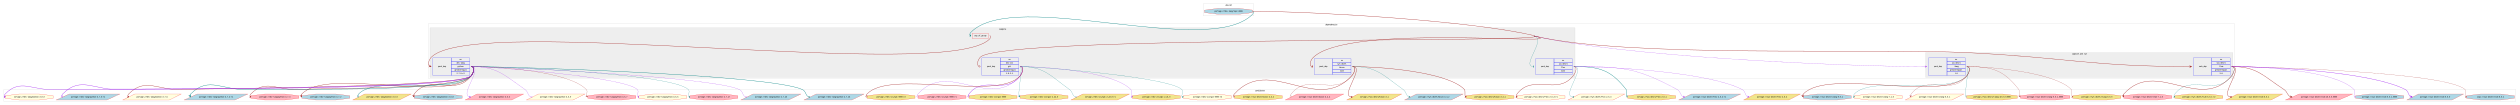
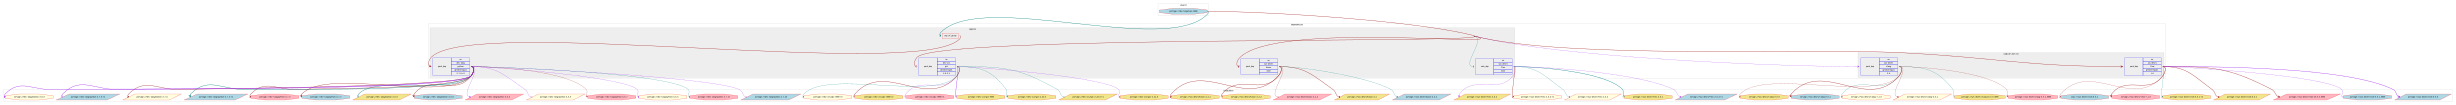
  digraph {
    compound=true
    concentrate=true
    fontname="Liberation Mono"
    fontsize=10
    newrank=true
    rankdir=TB
    ranksep=1.5
    node [color=red fillcolor=khaki fontname="Liberation Mono" fontsize=10 shape=octagon style=filled]
    edge [arrowhead=tee color=brown fontname="Liberation Mono" headport=w style=bold tailport=e weight=100]
    n1 [fillcolor=lightblue label="portage://dev-lang/ispc-9999" width=4]
    n2 [color=blue label=<<TABLE BORDER="0" CELLBORDER="1" CELLSPACING="0" CELLPADDING="4" WIDTH="220"><TR><TD ROWSPAN="6" CELLPADDING="30">pack_dep</TD></TR><TR><TD WIDTH="110">no</TD></TR><TR><TD>dev-lang</TD></TR><TR><TD>python</TD></TR><TR><TD>greaterequal</TD></TR><TR><TD>2.7.5-r2</TD></TR></TABLE>> shape=none fillcolor="" style=""]
    n3 [label=<<TABLE BORDER="0" CELLBORDER="1" CELLSPACING="0" CELLPADDING="4"><TR><TD CELLPADDING="10">any_of_group</TD></TR></TABLE>> shape=none fillcolor="" style=""]
    n4 [color=blue label=<<TABLE BORDER="0" CELLBORDER="1" CELLSPACING="0" CELLPADDING="4" WIDTH="220"><TR><TD ROWSPAN="6" CELLPADDING="30">pack_dep</TD></TR><TR><TD WIDTH="110">no</TD></TR><TR><TD>dev-vcs</TD></TR><TR><TD>git</TD></TR><TR><TD>greaterequal</TD></TR><TR><TD>1.8.2.1</TD></TR></TABLE>> shape=none fillcolor="" style=""]
    n5 [color=blue label=<<TABLE BORDER="0" CELLBORDER="1" CELLSPACING="0" CELLPADDING="4" WIDTH="220"><TR><TD ROWSPAN="6" CELLPADDING="30">pack_dep</TD></TR><TR><TD WIDTH="110">no</TD></TR><TR><TD>sys-devel</TD></TR><TR><TD>bison</TD></TR><TR><TD>none</TD></TR><TR><TD></TD></TR></TABLE>> shape=none fillcolor="" style=""]
    n6 [color=blue label=<<TABLE BORDER="0" CELLBORDER="1" CELLSPACING="0" CELLPADDING="4" WIDTH="220"><TR><TD ROWSPAN="6" CELLPADDING="30">pack_dep</TD></TR><TR><TD WIDTH="110">no</TD></TR><TR><TD>sys-devel</TD></TR><TR><TD>flex</TD></TR><TR><TD>none</TD></TR><TR><TD></TD></TR></TABLE>> shape=none fillcolor="" style=""]
    n7 [color=blue label=<<TABLE BORDER="0" CELLBORDER="1" CELLSPACING="0" CELLPADDING="4" WIDTH="220"><TR><TD ROWSPAN="6" CELLPADDING="30">pack_dep</TD></TR><TR><TD WIDTH="110">no</TD></TR><TR><TD>sys-devel</TD></TR><TR><TD>clang</TD></TR><TR><TD>greaterequal</TD></TR><TR><TD>3.0</TD></TR></TABLE>> shape=none fillcolor="" style=""]
    n8 [color=blue label=<<TABLE BORDER="0" CELLBORDER="1" CELLSPACING="0" CELLPADDING="4" WIDTH="220"><TR><TD ROWSPAN="6" CELLPADDING="30">pack_dep</TD></TR><TR><TD WIDTH="110">no</TD></TR><TR><TD>sys-devel</TD></TR><TR><TD>llvm</TD></TR><TR><TD>greaterequal</TD></TR><TR><TD>3.0</TD></TR></TABLE>> shape=none fillcolor="" style=""]
-   n9 [fillcolor=lightblue label="portage://dev-lang/python-2.7.15" shape=parallelogram width=4]
    n10 [fillcolor=lightblue label="portage://dev-lang/python-2.7.16" shape=parallelogram width=4]
    n11 [fillcolor=lightpink label="portage://dev-lang/python-2.7.17" width=4]
    n12 [fillcolor=lightyellow label="portage://dev-lang/python-3.5.5" width=4]
    n13 [fillcolor=lightpink label="portage://dev-lang/python-3.5.7" width=4]
    n14 [fillcolor=lightyellow label="portage://dev-lang/python-3.5.9" shape=parallelogram width=4]
    n15 [fillcolor=lightpink label="portage://dev-lang/python-3.6.5" shape=parallelogram width=4]
    n16 [fillcolor=lightblue label="portage://dev-lang/python-3.6.8" width=4]
    n17 [label="portage://dev-lang/python-3.6.9" shape=parallelogram width=4]
    n18 [fillcolor=lightblue label="portage://dev-lang/python-3.7.2" width=4]
    n19 [fillcolor=lightpink label="portage://dev-lang/python-3.7.3" width=4]
    n20 [fillcolor=lightblue label="portage://dev-lang/python-3.7.4-r1" shape=parallelogram width=4]
    n21 [fillcolor=lightyellow label="portage://dev-lang/python-3.7.5" shape=parallelogram width=4]
    n22 [fillcolor=lightblue label="portage://dev-lang/python-3.7.5-r1" shape=parallelogram width=4]
    n23 [fillcolor=lightyellow label="portage://dev-lang/python-3.8.0" width=4]
    n24 [label="portage://dev-vcs/git-2.21.0" width=4]
    n25 [label="portage://dev-vcs/git-2.23.0-r1" shape=parallelogram width=4]
    n26 [label="portage://dev-vcs/git-2.24.0" width=4]
    n27 [label="portage://dev-vcs/git-9999" width=4]
    n28 [fillcolor=lightpink label="portage://dev-vcs/git-9999-r1" width=4]
    n29 [label="portage://dev-vcs/git-9999-r2" width=4]
    n30 [fillcolor=lightyellow label="portage://dev-vcs/git-9999-r3" width=4]
    n31 [label="portage://sys-devel/flex-2.6.1" width=4]
    n32 [fillcolor=lightyellow label="portage://sys-devel/flex-2.6.3" shape=parallelogram width=4]
    n33 [fillcolor=lightyellow label="portage://sys-devel/flex-2.6.3-r1" width=4]
    n34 [label="portage://sys-devel/flex-2.6.4" shape=parallelogram width=4]
    n35 [fillcolor=lightblue label="portage://sys-devel/flex-2.6.4-r1" shape=parallelogram width=4]
    n36 [label="portage://sys-devel/bison-3.1" shape=parallelogram width=4]
    n37 [fillcolor=lightpink label="portage://sys-devel/bison-3.2.4" shape=parallelogram width=4]
    n38 [label="portage://sys-devel/bison-3.3.2" width=4]
    n39 [label="portage://sys-devel/bison-3.4.1" width=4]
    n40 [fillcolor=lightblue label="portage://sys-devel/bison-3.4.2" shape=parallelogram width=4]
    n41 [label="portage://sys-devel/clang-10.0.0.9999" width=4]
    n42 [fillcolor=lightyellow label="portage://sys-devel/clang-6.0.1" shape=parallelogram width=4]
    n43 [fillcolor=lightyellow label="portage://sys-devel/clang-7.1.0" width=4]
    n44 [fillcolor=lightblue label="portage://sys-devel/clang-8.0.1" width=4]
    n45 [label="portage://sys-devel/clang-9.0.0" width=4]
    n46 [fillcolor=lightpink label="portage://sys-devel/clang-9.0.1.9999" width=4]
    n47 [fillcolor=lightpink label="portage://sys-devel/llvm-10.0.0.9999" shape=parallelogram width=4]
    n48 [label="portage://sys-devel/llvm-6.0.1" shape=parallelogram width=4]
    n49 [label="portage://sys-devel/llvm-6.0.1-r2" width=4]
    n50 [fillcolor=lightpink label="portage://sys-devel/llvm-7.1.0" width=4]
    n51 [fillcolor=lightblue label="ispc://sys-devel/llvm-8.0.1" width=4]
    n52 [fillcolor=lightblue label="portage://sys-devel/llvm-9.0.0" shape=parallelogram width=4]
    n53 [fillcolor=lightblue label="portage://sys-devel/llvm-9.0.1.9999" width=4]
    subgraph cluster_1 {
      color=gray
      label=<<i>dependencies</i>>
      subgraph cluster_2 {
        color=gray
        fillcolor="#eeeeee"
        label=<<i>compile</i>>
        style=filled
        subgraph sub_3 {
          color=gray
          fillcolor="#eeeeee"
          label=<<i>compile</i>>
          style=filled
          n3
          subgraph sub_4 {
            color=gray
            fillcolor="#eeeeee"
            label=<<i>compile</i>>
            style=filled
            n2
          }
        }
        subgraph sub_5 {
          color=gray
          fillcolor="#eeeeee"
          label=<<i>compile</i>>
          style=filled
          n4
        }
        subgraph sub_6 {
          color=gray
          fillcolor="#eeeeee"
          label=<<i>compile</i>>
          style=filled
          n5
        }
        subgraph sub_7 {
          color=gray
          fillcolor="#eeeeee"
          label=<<i>compile</i>>
          style=filled
          n6
        }
      }
      subgraph cluster_8 {
        color=gray
        fillcolor="#eeeeee"
        label=<<i>compile and run</i>>
        style=filled
        subgraph sub_9 {
          color=gray
          fillcolor="#eeeeee"
          label=<<i>compile and run</i>>
          style=filled
          n7
        }
        subgraph sub_10 {
          color=gray
          fillcolor="#eeeeee"
          label=<<i>compile and run</i>>
          style=filled
          n8
        }
      }
      subgraph cluster_11 {
        color=gray
        fillcolor="#eeeeee"
        label=<<i>run</i>>
        style=filled
      }
    }
    subgraph cluster_12 {
      color=gray
      label=<<i>ebuild</i>>
      rank=same
      n1
    }
    subgraph cluster_13 {
      color=gray
      label=<<i>candidates</i>>
      rank=same
      subgraph sub_14 {
        color=black
        label=<<i>candidates</i>>
        nodesep=1
        rank=same
-       n9
        n10
        n11
        n12
        n13
        n14
        n15
        n16
        n17
        n18
        n19
        n20
        n21
        n22
        n23
      }
      subgraph sub_15 {
        color=black
        label=<<i>candidates</i>>
        nodesep=1
        rank=same
        n24
        n25
        n26
        n27
        n28
        n29
        n30
      }
      subgraph sub_16 {
        color=black
        label=<<i>candidates</i>>
        nodesep=1
        rank=same
        n31
        n32
        n33
        n34
        n35
      }
      subgraph sub_17 {
        color=black
        label=<<i>candidates</i>>
        nodesep=1
        rank=same
        n36
        n37
        n38
        n39
        n40
      }
      subgraph sub_18 {
        color=black
        label=<<i>candidates</i>>
        nodesep=1
        rank=same
        n41
        n42
        n43
        n44
        n45
        n46
      }
      subgraph sub_19 {
        color=black
        label=<<i>candidates</i>>
        nodesep=1
        rank=same
        n47
        n48
        n49
        n50
        n51
        n52
        n53
      }
    }
    n1 -> n3 [color=teal weight=20]
    n1 -> n4 [arrowhead=odot weight=20]
    n1 -> n5 [weight=20]
    n1 -> n6 [color=teal style=solid weight=20]
    n1 -> n7 [arrowhead=vee color=purple style=solid weight=20]
    n1 -> n8 [arrowhead=vee weight=20]
-   n2 -> n9 [arrowhead=odot color=teal]
    n2 -> n10 [arrowhead=odot color=purple style=solid]
    n2 -> n11 [color=teal style=solid]
    n2 -> n12 [color=purple style=solid]
    n2 -> n13 [arrowhead=vee style=solid]
    n2 -> n14 [arrowhead=odot color=purple style=solid]
    n2 -> n15 [arrowhead=vee color=purple style=solid]
    n2 -> n16 [arrowhead=vee]
    n2 -> n17 [arrowhead=odot color=teal]
    n2 -> n18 [arrowhead=vee]
    n2 -> n19
    n2 -> n20 [arrowhead=vee color=teal]
    n2 -> n21
    n2 -> n22 [arrowhead=odot color=purple]
    n2 -> n23 [color=purple]
    n3 -> n2 [arrowhead=vee weight=20]
    n4 -> n24 [color=purple style=solid]
    n4 -> n25 [arrowhead=odot color=teal style=solid]
    n4 -> n26 [arrowhead=vee color=teal style=solid]
    n4 -> n27 [arrowhead=odot color=purple]
    n4 -> n28 [arrowhead=odot color=purple style=solid]
    n4 -> n29 [arrowhead=odot]
    n4 -> n30 [color=teal style=solid]
    n5 -> n36
    n5 -> n37 [arrowhead=odot style=solid]
    n5 -> n38 [arrowhead=odot]
    n5 -> n39
    n5 -> n40 [arrowhead=vee color=teal style=solid]
    n6 -> n31 [arrowhead=odot color=teal]
    n6 -> n32 [color=teal style=solid]
    n6 -> n33
    n6 -> n34 [arrowhead=vee color=purple style=solid]
    n6 -> n35 [arrowhead=vee color=purple style=solid]
    n7 -> n41 [arrowhead=odot color=teal style=solid]
    n7 -> n42 [arrowhead=vee style=solid]
    n7 -> n43 [color=teal style=solid]
    n7 -> n44 [arrowhead=vee]
    n7 -> n45 [style=solid]
    n7 -> n46 [arrowhead=vee style=solid]
    n8 -> n47 [arrowhead=vee]
    n8 -> n48
    n8 -> n49 [color=teal style=solid]
    n8 -> n50 [arrowhead=vee]
    n8 -> n51 [style=solid]
    n8 -> n52 [arrowhead=vee color=purple]
    n8 -> n53 [arrowhead=odot color=purple style=solid]
  }
